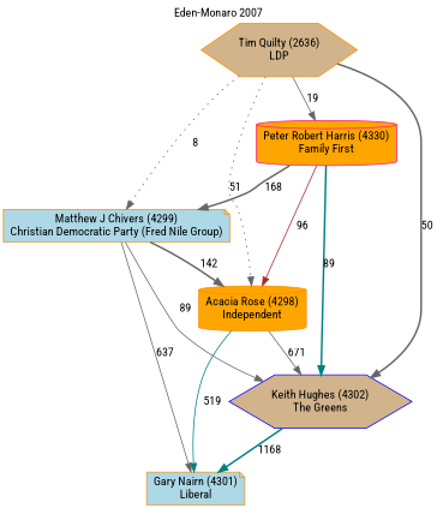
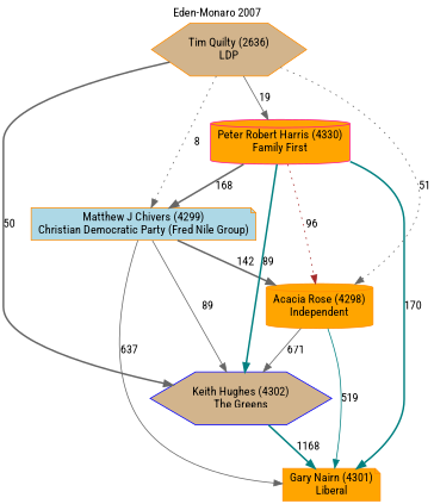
  digraph {
    fontname="Roboto Condensed"
    label="Eden-Monaro 2007"
    labelloc=t
    mclimit=10
    node [color=darkorange fillcolor=lightblue fontname="Roboto Condensed" shape=note style=filled]
    edge [color=gray40 fontname="Roboto Condensed" style=bold]
-   n1 [label="Gary Nairn (4301)\nLiberal"]
+   n1 [fillcolor=orange label="Gary Nairn (4301)\nLiberal"]
    n2 [color=blue fillcolor=tan label="Keith Hughes (4302)\nThe Greens" shape=hexagon]
    n3 [fillcolor=orange label="Acacia Rose (4298)\nIndependent" shape=cylinder]
    n4 [label="Matthew J Chivers (4299)\nChristian Democratic Party (Fred Nile Group)"]
    n5 [color=deeppink fillcolor=orange label="Peter Robert Harris (4330)\nFamily First" shape=cylinder]
    n6 [fillcolor=tan label="Tim Quilty (2636)\nLDP" shape=hexagon]
    n2 -> n1 [color=teal label=1168]
    n3 -> n1 [color=teal label=519 style=solid]
    n3 -> n2 [label=671 style=solid]
    n4 -> n1 [label=637 style=solid]
    n4 -> n2 [label=89 style=solid]
    n4 -> n3 [label=142]
+   n5 -> n1 [color=teal label=170]
    n5 -> n2 [color=teal label=89]
-   n5 -> n3 [color=brown label=96 style=solid]
+   n5 -> n3 [color=brown label=96 style=dotted]
    n5 -> n4 [label=168]
    n6 -> n2 [label=50]
    n6 -> n3 [label=51 style=dotted]
    n6 -> n4 [label=8 style=dotted]
    n6 -> n5 [label=19 style=solid]
  }
